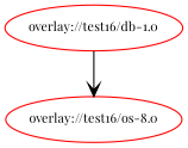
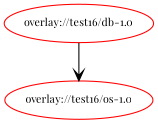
  digraph {
    compound=true
    concentrate=true
    newrank=true
    rankdir=TD
    fontname="Playfair Display"
    node [color=red fontname="Playfair Display" fontsize=10]
    "overlay://test16/db-1.0"
-   "overlay://test16/os-1.0" [label="overlay://test16/os-8.0"]
+   "overlay://test16/os-1.0"
    "overlay://test16/db-1.0" -> "overlay://test16/os-1.0" [arrowhead=vee fontname="Playfair Display"]
  }
